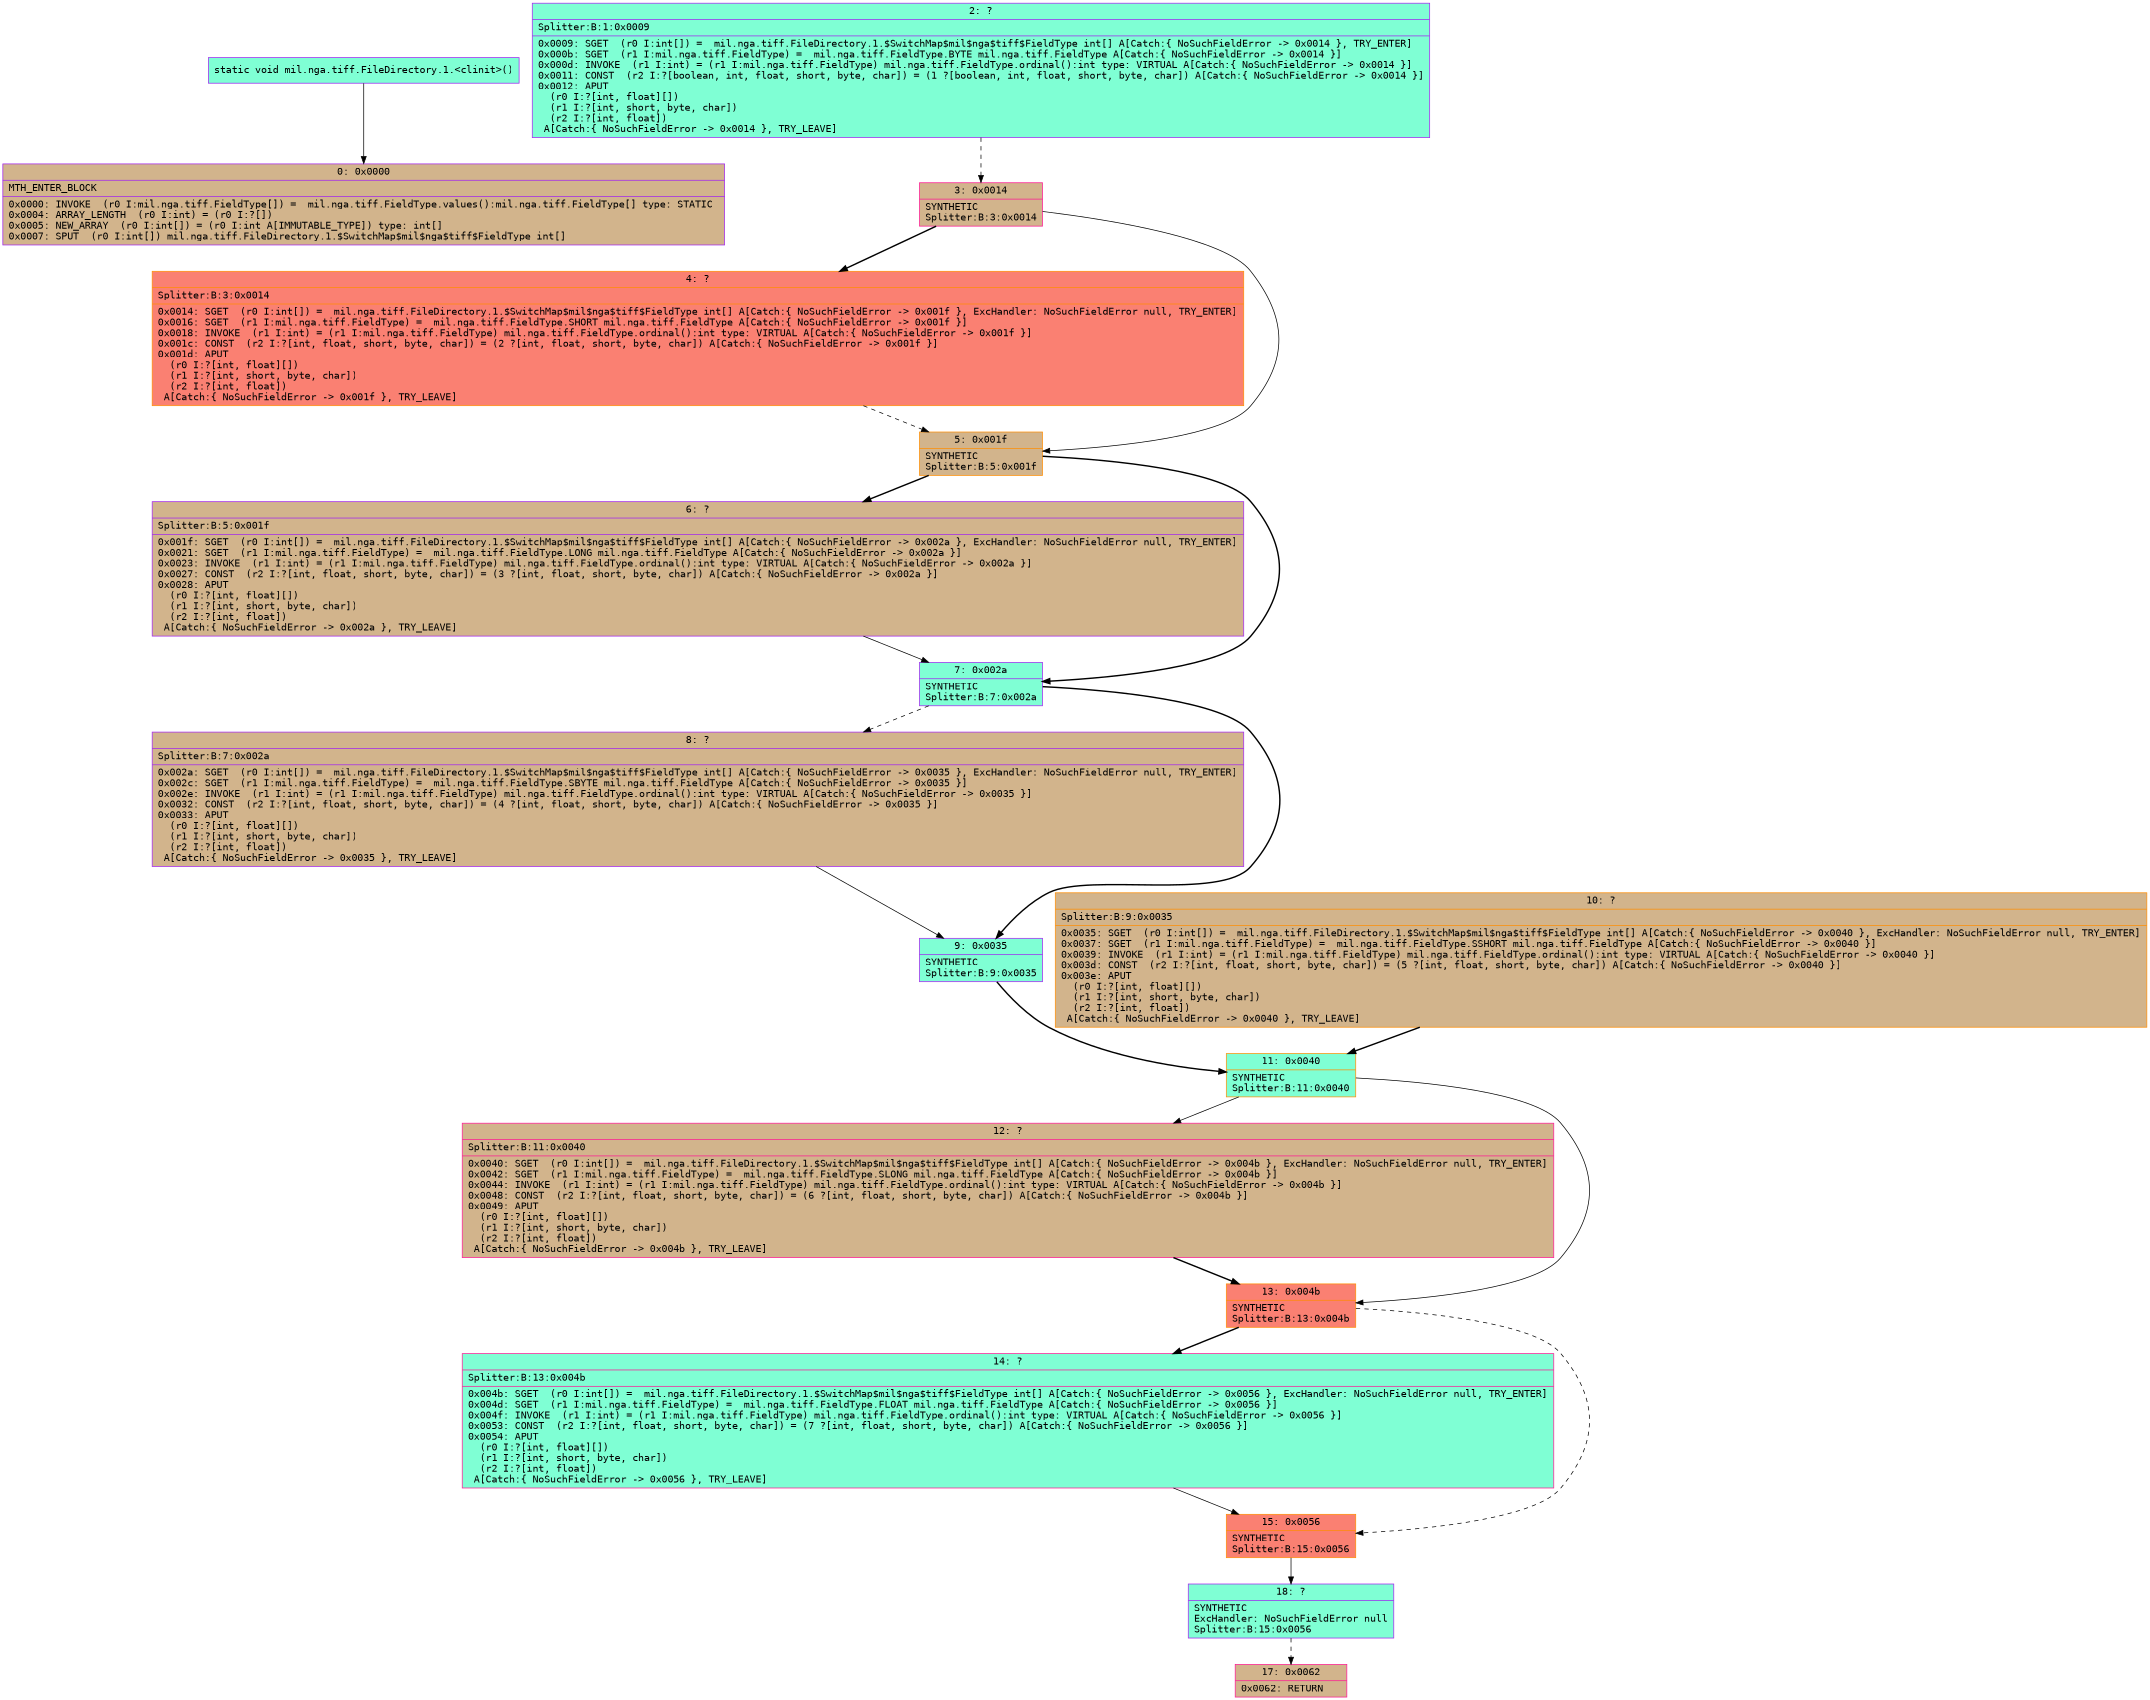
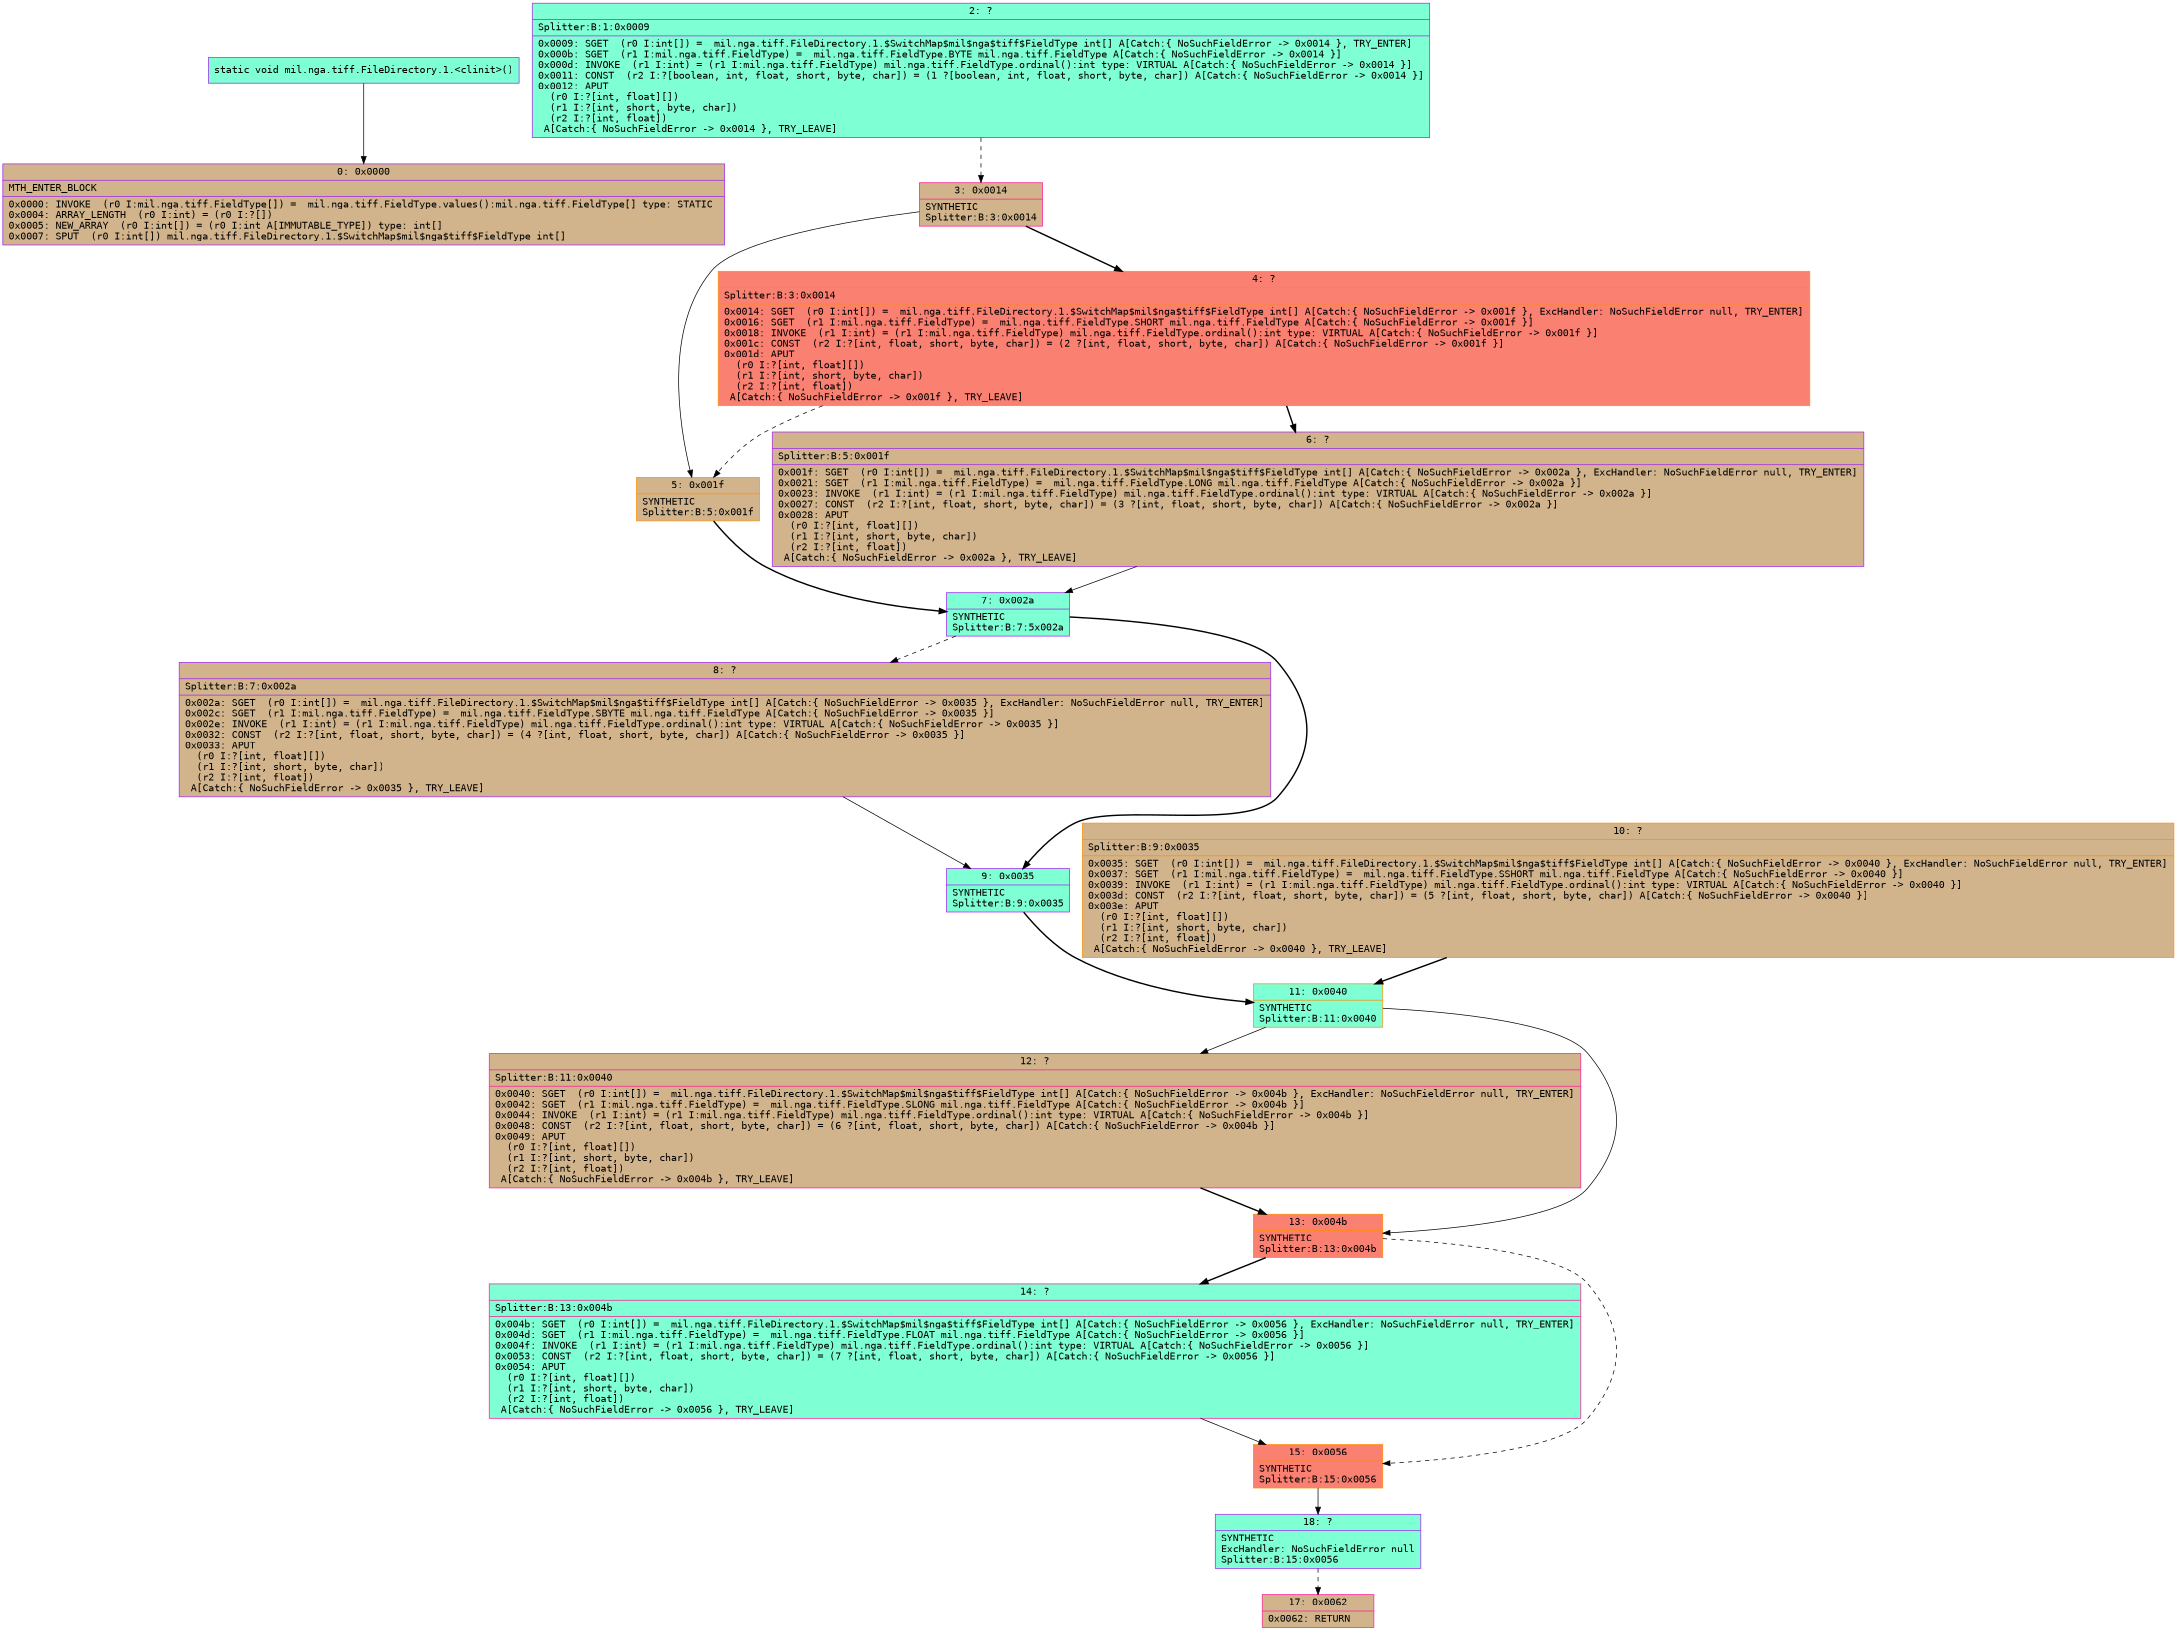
  digraph {
    fontname="DejaVu Sans Mono"
    node [color=purple fillcolor=tan fontname="DejaVu Sans Mono" shape=record style=filled]
    edge [fontname="DejaVu Sans Mono" style=bold]
    n1 [label="{0\:\ 0x0000|MTH_ENTER_BLOCK\l|0x0000: INVOKE  (r0 I:mil.nga.tiff.FieldType[]) =  mil.nga.tiff.FieldType.values():mil.nga.tiff.FieldType[] type: STATIC \l0x0004: ARRAY_LENGTH  (r0 I:int) = (r0 I:?[]) \l0x0005: NEW_ARRAY  (r0 I:int[]) = (r0 I:int A[IMMUTABLE_TYPE]) type: int[] \l0x0007: SPUT  (r0 I:int[]) mil.nga.tiff.FileDirectory.1.$SwitchMap$mil$nga$tiff$FieldType int[] \l}"]
    n2 [fillcolor=aquamarine label="{2\:\ ?|Splitter:B:1:0x0009\l|0x0009: SGET  (r0 I:int[]) =  mil.nga.tiff.FileDirectory.1.$SwitchMap$mil$nga$tiff$FieldType int[] A[Catch:\{ NoSuchFieldError \-\> 0x0014 \}, TRY_ENTER]\l0x000b: SGET  (r1 I:mil.nga.tiff.FieldType) =  mil.nga.tiff.FieldType.BYTE mil.nga.tiff.FieldType A[Catch:\{ NoSuchFieldError \-\> 0x0014 \}]\l0x000d: INVOKE  (r1 I:int) = (r1 I:mil.nga.tiff.FieldType) mil.nga.tiff.FieldType.ordinal():int type: VIRTUAL A[Catch:\{ NoSuchFieldError \-\> 0x0014 \}]\l0x0011: CONST  (r2 I:?[boolean, int, float, short, byte, char]) = (1 ?[boolean, int, float, short, byte, char]) A[Catch:\{ NoSuchFieldError \-\> 0x0014 \}]\l0x0012: APUT  \l  (r0 I:?[int, float][])\l  (r1 I:?[int, short, byte, char])\l  (r2 I:?[int, float])\l A[Catch:\{ NoSuchFieldError \-\> 0x0014 \}, TRY_LEAVE]\l}"]
    n3 [color=deeppink label="{3\:\ 0x0014|SYNTHETIC\lSplitter:B:3:0x0014\l}"]
    n4 [color=darkorange fillcolor=salmon label="{4\:\ ?|Splitter:B:3:0x0014\l|0x0014: SGET  (r0 I:int[]) =  mil.nga.tiff.FileDirectory.1.$SwitchMap$mil$nga$tiff$FieldType int[] A[Catch:\{ NoSuchFieldError \-\> 0x001f \}, ExcHandler: NoSuchFieldError null, TRY_ENTER]\l0x0016: SGET  (r1 I:mil.nga.tiff.FieldType) =  mil.nga.tiff.FieldType.SHORT mil.nga.tiff.FieldType A[Catch:\{ NoSuchFieldError \-\> 0x001f \}]\l0x0018: INVOKE  (r1 I:int) = (r1 I:mil.nga.tiff.FieldType) mil.nga.tiff.FieldType.ordinal():int type: VIRTUAL A[Catch:\{ NoSuchFieldError \-\> 0x001f \}]\l0x001c: CONST  (r2 I:?[int, float, short, byte, char]) = (2 ?[int, float, short, byte, char]) A[Catch:\{ NoSuchFieldError \-\> 0x001f \}]\l0x001d: APUT  \l  (r0 I:?[int, float][])\l  (r1 I:?[int, short, byte, char])\l  (r2 I:?[int, float])\l A[Catch:\{ NoSuchFieldError \-\> 0x001f \}, TRY_LEAVE]\l}"]
    n5 [color=darkorange label="{5\:\ 0x001f|SYNTHETIC\lSplitter:B:5:0x001f\l}"]
    n6 [label="{6\:\ ?|Splitter:B:5:0x001f\l|0x001f: SGET  (r0 I:int[]) =  mil.nga.tiff.FileDirectory.1.$SwitchMap$mil$nga$tiff$FieldType int[] A[Catch:\{ NoSuchFieldError \-\> 0x002a \}, ExcHandler: NoSuchFieldError null, TRY_ENTER]\l0x0021: SGET  (r1 I:mil.nga.tiff.FieldType) =  mil.nga.tiff.FieldType.LONG mil.nga.tiff.FieldType A[Catch:\{ NoSuchFieldError \-\> 0x002a \}]\l0x0023: INVOKE  (r1 I:int) = (r1 I:mil.nga.tiff.FieldType) mil.nga.tiff.FieldType.ordinal():int type: VIRTUAL A[Catch:\{ NoSuchFieldError \-\> 0x002a \}]\l0x0027: CONST  (r2 I:?[int, float, short, byte, char]) = (3 ?[int, float, short, byte, char]) A[Catch:\{ NoSuchFieldError \-\> 0x002a \}]\l0x0028: APUT  \l  (r0 I:?[int, float][])\l  (r1 I:?[int, short, byte, char])\l  (r2 I:?[int, float])\l A[Catch:\{ NoSuchFieldError \-\> 0x002a \}, TRY_LEAVE]\l}"]
-   n7 [fillcolor=aquamarine label="{7\:\ 0x002a|SYNTHETIC\lSplitter:B:7:0x002a\l}"]
+   n7 [fillcolor=aquamarine label="{7\:\ 0x002a|SYNTHETIC\lSplitter:B:7:5x002a\l}"]
    n8 [label="{8\:\ ?|Splitter:B:7:0x002a\l|0x002a: SGET  (r0 I:int[]) =  mil.nga.tiff.FileDirectory.1.$SwitchMap$mil$nga$tiff$FieldType int[] A[Catch:\{ NoSuchFieldError \-\> 0x0035 \}, ExcHandler: NoSuchFieldError null, TRY_ENTER]\l0x002c: SGET  (r1 I:mil.nga.tiff.FieldType) =  mil.nga.tiff.FieldType.SBYTE mil.nga.tiff.FieldType A[Catch:\{ NoSuchFieldError \-\> 0x0035 \}]\l0x002e: INVOKE  (r1 I:int) = (r1 I:mil.nga.tiff.FieldType) mil.nga.tiff.FieldType.ordinal():int type: VIRTUAL A[Catch:\{ NoSuchFieldError \-\> 0x0035 \}]\l0x0032: CONST  (r2 I:?[int, float, short, byte, char]) = (4 ?[int, float, short, byte, char]) A[Catch:\{ NoSuchFieldError \-\> 0x0035 \}]\l0x0033: APUT  \l  (r0 I:?[int, float][])\l  (r1 I:?[int, short, byte, char])\l  (r2 I:?[int, float])\l A[Catch:\{ NoSuchFieldError \-\> 0x0035 \}, TRY_LEAVE]\l}"]
    n9 [fillcolor=aquamarine label="{9\:\ 0x0035|SYNTHETIC\lSplitter:B:9:0x0035\l}"]
    n10 [color=darkorange fillcolor=aquamarine label="{11\:\ 0x0040|SYNTHETIC\lSplitter:B:11:0x0040\l}"]
    n11 [color=darkorange label="{10\:\ ?|Splitter:B:9:0x0035\l|0x0035: SGET  (r0 I:int[]) =  mil.nga.tiff.FileDirectory.1.$SwitchMap$mil$nga$tiff$FieldType int[] A[Catch:\{ NoSuchFieldError \-\> 0x0040 \}, ExcHandler: NoSuchFieldError null, TRY_ENTER]\l0x0037: SGET  (r1 I:mil.nga.tiff.FieldType) =  mil.nga.tiff.FieldType.SSHORT mil.nga.tiff.FieldType A[Catch:\{ NoSuchFieldError \-\> 0x0040 \}]\l0x0039: INVOKE  (r1 I:int) = (r1 I:mil.nga.tiff.FieldType) mil.nga.tiff.FieldType.ordinal():int type: VIRTUAL A[Catch:\{ NoSuchFieldError \-\> 0x0040 \}]\l0x003d: CONST  (r2 I:?[int, float, short, byte, char]) = (5 ?[int, float, short, byte, char]) A[Catch:\{ NoSuchFieldError \-\> 0x0040 \}]\l0x003e: APUT  \l  (r0 I:?[int, float][])\l  (r1 I:?[int, short, byte, char])\l  (r2 I:?[int, float])\l A[Catch:\{ NoSuchFieldError \-\> 0x0040 \}, TRY_LEAVE]\l}"]
    n12 [color=deeppink label="{12\:\ ?|Splitter:B:11:0x0040\l|0x0040: SGET  (r0 I:int[]) =  mil.nga.tiff.FileDirectory.1.$SwitchMap$mil$nga$tiff$FieldType int[] A[Catch:\{ NoSuchFieldError \-\> 0x004b \}, ExcHandler: NoSuchFieldError null, TRY_ENTER]\l0x0042: SGET  (r1 I:mil.nga.tiff.FieldType) =  mil.nga.tiff.FieldType.SLONG mil.nga.tiff.FieldType A[Catch:\{ NoSuchFieldError \-\> 0x004b \}]\l0x0044: INVOKE  (r1 I:int) = (r1 I:mil.nga.tiff.FieldType) mil.nga.tiff.FieldType.ordinal():int type: VIRTUAL A[Catch:\{ NoSuchFieldError \-\> 0x004b \}]\l0x0048: CONST  (r2 I:?[int, float, short, byte, char]) = (6 ?[int, float, short, byte, char]) A[Catch:\{ NoSuchFieldError \-\> 0x004b \}]\l0x0049: APUT  \l  (r0 I:?[int, float][])\l  (r1 I:?[int, short, byte, char])\l  (r2 I:?[int, float])\l A[Catch:\{ NoSuchFieldError \-\> 0x004b \}, TRY_LEAVE]\l}"]
    n13 [color=darkorange fillcolor=salmon label="{13\:\ 0x004b|SYNTHETIC\lSplitter:B:13:0x004b\l}"]
    n14 [color=deeppink fillcolor=aquamarine label="{14\:\ ?|Splitter:B:13:0x004b\l|0x004b: SGET  (r0 I:int[]) =  mil.nga.tiff.FileDirectory.1.$SwitchMap$mil$nga$tiff$FieldType int[] A[Catch:\{ NoSuchFieldError \-\> 0x0056 \}, ExcHandler: NoSuchFieldError null, TRY_ENTER]\l0x004d: SGET  (r1 I:mil.nga.tiff.FieldType) =  mil.nga.tiff.FieldType.FLOAT mil.nga.tiff.FieldType A[Catch:\{ NoSuchFieldError \-\> 0x0056 \}]\l0x004f: INVOKE  (r1 I:int) = (r1 I:mil.nga.tiff.FieldType) mil.nga.tiff.FieldType.ordinal():int type: VIRTUAL A[Catch:\{ NoSuchFieldError \-\> 0x0056 \}]\l0x0053: CONST  (r2 I:?[int, float, short, byte, char]) = (7 ?[int, float, short, byte, char]) A[Catch:\{ NoSuchFieldError \-\> 0x0056 \}]\l0x0054: APUT  \l  (r0 I:?[int, float][])\l  (r1 I:?[int, short, byte, char])\l  (r2 I:?[int, float])\l A[Catch:\{ NoSuchFieldError \-\> 0x0056 \}, TRY_LEAVE]\l}"]
    n15 [color=darkorange fillcolor=salmon label="{15\:\ 0x0056|SYNTHETIC\lSplitter:B:15:0x0056\l}"]
    n16 [fillcolor=aquamarine label="{18\:\ ?|SYNTHETIC\lExcHandler: NoSuchFieldError null\lSplitter:B:15:0x0056\l}"]
    n17 [color=deeppink label="{17\:\ 0x0062|0x0062: RETURN   \l}"]
    n18 [fillcolor=aquamarine label="{static void mil.nga.tiff.FileDirectory.1.\<clinit\>() }"]
    n2 -> n3 [style=dashed]
    n3 -> n4
    n3 -> n5 [style=solid]
    n4 -> n5 [style=dashed]
-   n5 -> n6
+   n4 -> n6
    n5 -> n7
    n6 -> n7 [style=solid]
    n7 -> n8 [style=dashed]
    n7 -> n9
    n8 -> n9 [style=solid]
    n9 -> n10
    n10 -> n12 [style=solid]
    n10 -> n13 [style=solid]
    n11 -> n10
    n12 -> n13
    n13 -> n14
    n13 -> n15 [style=dashed]
    n14 -> n15 [style=solid]
    n15 -> n16 [style=solid]
    n16 -> n17 [style=dashed]
    n18 -> n1 [style=solid]
  }
